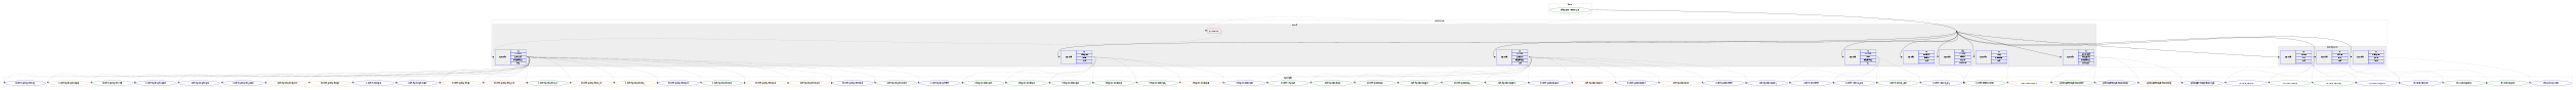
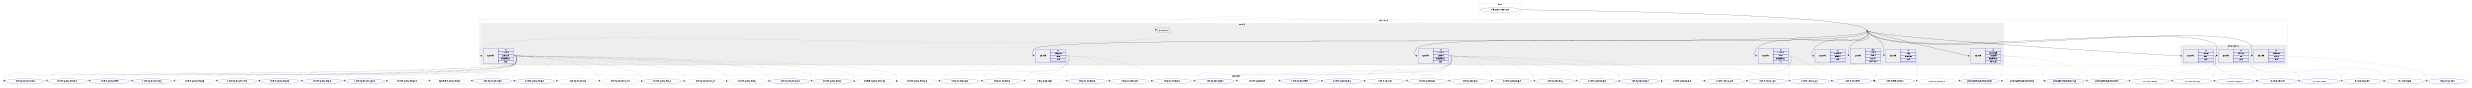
  digraph {
    compound=true
    concentrate=true
    fontname=Helvetica
    fontsize=10
    newrank=true
    rankdir=TB
    ranksep=1.5
    node [color=blue fontname=Helvetica fontsize=10]
    edge [arrowhead=dot headport=w style=dotted tailport=e weight=100]
    n1 [color=darkgreen label="media-radio/xlog-2.0.14-r1" width=4]
    n2 [label=<<TABLE BORDER="0" CELLBORDER="1" CELLSPACING="0" CELLPADDING="4" WIDTH="220"><TR><TD ROWSPAN="6" CELLPADDING="30">pack_dep</TD></TR><TR><TD WIDTH="110">no</TD></TR><TR><TD>sys-devel</TD></TR><TR><TD>automake</TD></TR><TR><TD>greaterequal</TD></TR><TR><TD>1.15</TD></TR></TABLE>> shape=none]
    n3 [color=red label=<<TABLE BORDER="0" CELLBORDER="1" CELLSPACING="0" CELLPADDING="4"><TR><TD CELLPADDING="10">any_of_group</TD></TR></TABLE>> shape=none]
    n4 [label=<<TABLE BORDER="0" CELLBORDER="1" CELLSPACING="0" CELLPADDING="4" WIDTH="220"><TR><TD ROWSPAN="6" CELLPADDING="30">pack_dep</TD></TR><TR><TD WIDTH="110">no</TD></TR><TR><TD>app-portage</TD></TR><TR><TD>elt-patches</TD></TR><TR><TD>greaterequal</TD></TR><TR><TD>20170422</TD></TR></TABLE>> shape=none]
    n5 [label=<<TABLE BORDER="0" CELLBORDER="1" CELLSPACING="0" CELLPADDING="4" WIDTH="220"><TR><TD ROWSPAN="6" CELLPADDING="30">pack_dep</TD></TR><TR><TD WIDTH="110">no</TD></TR><TR><TD>media-libs</TD></TR><TR><TD>libpng</TD></TR><TR><TD>none</TD></TR><TR><TD></TD></TR></TABLE>> shape=none]
    n6 [label=<<TABLE BORDER="0" CELLBORDER="1" CELLSPACING="0" CELLPADDING="4" WIDTH="220"><TR><TD ROWSPAN="6" CELLPADDING="30">pack_dep</TD></TR><TR><TD WIDTH="110">no</TD></TR><TR><TD>sys-devel</TD></TR><TR><TD>autoconf</TD></TR><TR><TD>greaterequal</TD></TR><TR><TD>2.69</TD></TR></TABLE>> shape=none]
    n7 [label=<<TABLE BORDER="0" CELLBORDER="1" CELLSPACING="0" CELLPADDING="4" WIDTH="220"><TR><TD ROWSPAN="6" CELLPADDING="30">pack_dep</TD></TR><TR><TD WIDTH="110">no</TD></TR><TR><TD>sys-devel</TD></TR><TR><TD>gettext</TD></TR><TR><TD>none</TD></TR><TR><TD></TD></TR></TABLE>> shape=none]
    n8 [label=<<TABLE BORDER="0" CELLBORDER="1" CELLSPACING="0" CELLPADDING="4" WIDTH="220"><TR><TD ROWSPAN="6" CELLPADDING="30">pack_dep</TD></TR><TR><TD WIDTH="110">no</TD></TR><TR><TD>sys-devel</TD></TR><TR><TD>libtool</TD></TR><TR><TD>greaterequal</TD></TR><TR><TD>2.4</TD></TR></TABLE>> shape=none]
    n9 [label=<<TABLE BORDER="0" CELLBORDER="1" CELLSPACING="0" CELLPADDING="4" WIDTH="220"><TR><TD ROWSPAN="6" CELLPADDING="30">pack_dep</TD></TR><TR><TD WIDTH="110">no</TD></TR><TR><TD>virtual</TD></TR><TR><TD>pkgconfig</TD></TR><TR><TD>none</TD></TR><TR><TD></TD></TR></TABLE>> shape=none]
    n10 [label=<<TABLE BORDER="0" CELLBORDER="1" CELLSPACING="0" CELLPADDING="4" WIDTH="220"><TR><TD ROWSPAN="6" CELLPADDING="30">pack_dep</TD></TR><TR><TD WIDTH="110">weak</TD></TR><TR><TD>sys-devel</TD></TR><TR><TD>gettext</TD></TR><TR><TD>smaller</TD></TR><TR><TD>0.18.1.1-r3</TD></TR></TABLE>> shape=none]
    n11 [label=<<TABLE BORDER="0" CELLBORDER="1" CELLSPACING="0" CELLPADDING="4" WIDTH="220"><TR><TD ROWSPAN="6" CELLPADDING="30">pack_dep</TD></TR><TR><TD WIDTH="110">no</TD></TR><TR><TD>x11-libs</TD></TR><TR><TD>gtk+</TD></TR><TR><TD>none</TD></TR><TR><TD></TD></TR></TABLE>> shape=none]
    n12 [label=<<TABLE BORDER="0" CELLBORDER="1" CELLSPACING="0" CELLPADDING="4" WIDTH="220"><TR><TD ROWSPAN="6" CELLPADDING="30">pack_dep</TD></TR><TR><TD WIDTH="110">no</TD></TR><TR><TD>dev-libs</TD></TR><TR><TD>glib</TD></TR><TR><TD>none</TD></TR><TR><TD></TD></TR></TABLE>> shape=none]
    n13 [label=<<TABLE BORDER="0" CELLBORDER="1" CELLSPACING="0" CELLPADDING="4" WIDTH="220"><TR><TD ROWSPAN="6" CELLPADDING="30">pack_dep</TD></TR><TR><TD WIDTH="110">no</TD></TR><TR><TD>media-libs</TD></TR><TR><TD>hamlib</TD></TR><TR><TD>none</TD></TR><TR><TD></TD></TR></TABLE>> shape=none]
    n14 [color=darkgreen label="sys-devel/automake-1.10.3-r1" width=4]
    n15 [label="sys-devel/automake-1.10.3-r2" width=4]
    n16 [color=darkorange label="sys-devel/automake-1.11.6-r1" width=4]
-   n17 [color=darkorange label="sys-devel/automake-1.11.6-r2" width=4]
+   n17 [color=darkorange label="sys-gettext/automake-1.11.6-r2" width=4]
    n18 [color=darkgreen label="sys-devel/automake-1.12.6" width=4]
    n19 [label="sys-devel/automake-1.12.6-r1" width=4]
    n20 [color=darkorange label="sys-devel/automake-1.13.4" width=4]
    n21 [color=darkorange label="sys-devel/automake-1.10.4-r1" width=4]
    n22 [color=darkgreen label="sys-devel/automake-1.14.1" width=4]
    n23 [color=darkorange label="sys-devel/automake-1.14.1-r1" width=4]
    n24 [color=darkorange label="sys-devel/automake-1.15" width=4]
    n25 [label="sys-devel/automake-1.15-r1" width=4]
-   n26 [label="sys-devel/libs-1.15-r2" width=4]
-   n27 [color=darkorange label="sys-devel/automake-1.15.1" width=4]
+   n26 [label="sys-devel/automake-1.15-r2" width=4]
+   n27 [color=darkorange label="patches-devel/automake-1.15.1" width=4]
    n28 [color=darkorange label="sys-devel/automake-1.15.1-r1" width=4]
    n29 [label="sys-devel/automake-1.4_p6-r2" width=4]
    n30 [label="sys-devel/automake-1.5-r2" width=4]
    n31 [label="sys-devel/automake-1.6.3-r2" width=4]
    n32 [color=darkgreen label="sys-devel/automake-1.7.9-r3" width=4]
    n33 [color=darkorange label="sys-devel/automake-1.8.5-r5" width=4]
    n34 [label="sys-devel/automake-1.9.6-r4" width=4]
    n35 [label="sys-devel/automake-9999" width=4]
    n36 [color=darkgreen label="app-portage/elt-patches-20170317" width=4]
    n37 [label="app-portage/elt-patches-20170422" width=4]
    n38 [color=darkorange label="app-portage/elt-patches-20170815" width=4]
    n39 [label="app-portage/elt-patches-20170826.1" width=4]
    n40 [color=darkgreen label="media-libs/libpng-1.2.57" width=4]
    n41 [color=darkgreen label="media-libs/libpng-1.5.28" width=4]
    n42 [color=darkgreen label="media-libs/libpng-1.6.27" width=4]
    n43 [color=darkgreen label="media-libs/libpng-1.6.29" width=4]
    n44 [label="media-libs/libpng-1.6.31" width=4]
-   n45 [color=darkorange label="media-libs/libpng-1.6.32" width=4]
-   n46 [color=darkgreen label="media-libs/libpng-1.6.34" width=4]
+   n45 [color=darkorange label="media-libs/app-1.6.32" width=4]
    n47 [color=darkorange label="sys-devel/autoconf-2.13" width=4]
    n48 [label="sys-devel/autoconf-2.59-r7" width=4]
    n49 [color=darkorange label="sys-devel/autoconf-2.61-r2" width=4]
    n50 [label="sys-devel/autoconf-2.62-r1" width=4]
    n51 [color=darkgreen label="sys-devel/autoconf-2.63-r1" width=4]
    n52 [color=darkgreen label="sys-devel/autoconf-2.64" width=4]
    n53 [color=darkgreen label="sys-devel/autoconf-2.65-r1" width=4]
    n54 [color=darkgreen label="sys-devel/autoconf-2.67" width=4]
    n55 [color=darkgreen label="sys-devel/autoconf-2.68" width=4]
    n56 [color=darkgreen label="sys-devel/weak-2.69" width=4]
    n57 [label="sys-devel/autoconf-2.69-r4" width=4]
    n58 [label="sys-devel/autoconf-9999" width=4]
    n59 [color=darkgreen label="sys-devel/gettext-0.19.8.1" width=4]
    n60 [label="sys-devel/libtool-2.4.6-r2" width=4]
    n61 [color=darkgreen label="sys-devel/libtool-2.4.6-r3" width=4]
    n62 [label="sys-devel/libtool-2.4.6-r4" width=4]
    n63 [label="sys-devel/libtool-9999" width=4]
    n64 [color=darkorange label="autoconf/pkgconfig-0-r1" width=4]
    n65 [color=darkgreen label="dev-libs/glib-2.50.3-r1" width=4]
    n66 [color=darkgreen label="dev-libs/glib-2.52.3" width=4]
    n67 [label="media-libs/hamlib-3.1" width=4]
    n68 [label="x11-libs/gtk+-2.24.31-r1" width=4]
    n69 [color=darkgreen label="x11-libs/gtk+-3.22.15" width=4]
    n70 [color=darkgreen label="x11-libs/gtk+-3.22.16" width=4]
    n71 [label="x11-libs/gtk+-3.22.17" width=4]
    n72 [label="x11-libs/gtk+-3.22.19" width=4]
    subgraph cluster_1 {
      color=gray
      label=<<i>ebuild</i>>
      rank=same
      n1
    }
    subgraph cluster_2 {
      color=gray
      label=<<i>dependencies</i>>
      subgraph cluster_3 {
        color=gray
        fillcolor="#eeeeee"
        label=<<i>compile</i>>
        style=filled
        subgraph sub_4 {
          color=gray
          fillcolor="#eeeeee"
          label=<<i>compile</i>>
          style=filled
          n3
          subgraph sub_5 {
            color=gray
            fillcolor="#eeeeee"
            label=<<i>compile</i>>
            style=filled
            n2
          }
        }
        subgraph sub_6 {
          color=gray
          fillcolor="#eeeeee"
          label=<<i>compile</i>>
          style=filled
          n4
        }
        subgraph sub_7 {
          color=gray
          fillcolor="#eeeeee"
          label=<<i>compile</i>>
          style=filled
          n5
        }
        subgraph sub_8 {
          color=gray
          fillcolor="#eeeeee"
          label=<<i>compile</i>>
          style=filled
          n6
        }
        subgraph sub_9 {
          color=gray
          fillcolor="#eeeeee"
          label=<<i>compile</i>>
          style=filled
          n7
        }
        subgraph sub_10 {
          color=gray
          fillcolor="#eeeeee"
          label=<<i>compile</i>>
          style=filled
          n8
        }
        subgraph sub_11 {
          color=gray
          fillcolor="#eeeeee"
          label=<<i>compile</i>>
          style=filled
          n9
        }
        subgraph sub_12 {
          color=gray
          fillcolor="#eeeeee"
          label=<<i>compile</i>>
          style=filled
          n10
        }
      }
      subgraph cluster_13 {
        color=gray
        fillcolor="#eeeeee"
        label=<<i>compile and run</i>>
        style=filled
        subgraph sub_14 {
          color=gray
          fillcolor="#eeeeee"
          label=<<i>compile and run</i>>
          style=filled
          n11
        }
        subgraph sub_15 {
          color=gray
          fillcolor="#eeeeee"
          label=<<i>compile and run</i>>
          style=filled
          n12
        }
        subgraph sub_16 {
          color=gray
          fillcolor="#eeeeee"
          label=<<i>compile and run</i>>
          style=filled
          n13
        }
      }
      subgraph cluster_17 {
        color=gray
        fillcolor="#eeeeee"
        label=<<i>run</i>>
        style=filled
      }
    }
    subgraph cluster_18 {
      color=gray
      label=<<i>candidates</i>>
      rank=same
      subgraph sub_19 {
        color=black
        label=<<i>candidates</i>>
        nodesep=1
        rank=same
        n14
        n15
        n16
        n17
        n18
        n19
        n20
        n21
        n22
        n23
        n24
        n25
        n26
        n27
        n28
        n29
        n30
        n31
        n32
        n33
        n34
        n35
      }
      subgraph sub_20 {
        color=black
        label=<<i>candidates</i>>
        nodesep=1
        rank=same
        n36
        n37
        n38
        n39
      }
      subgraph sub_21 {
        color=black
        label=<<i>candidates</i>>
        nodesep=1
        rank=same
        n40
        n41
        n42
        n43
        n44
        n45
-       n46
      }
      subgraph sub_22 {
        color=black
        label=<<i>candidates</i>>
        nodesep=1
        rank=same
        n47
        n48
        n49
        n50
        n51
        n52
        n53
        n54
        n55
        n56
        n57
        n58
      }
      subgraph sub_23 {
        color=black
        label=<<i>candidates</i>>
        nodesep=1
        rank=same
        n59
      }
      subgraph sub_24 {
        color=black
        label=<<i>candidates</i>>
        nodesep=1
        rank=same
        n60
        n61
        n62
        n63
      }
      subgraph sub_25 {
        color=black
        label=<<i>candidates</i>>
        nodesep=1
        rank=same
        n64
      }
      subgraph sub_26 {
        color=black
        label=<<i>candidates</i>>
        nodesep=1
        rank=same
        n59
      }
      subgraph sub_27 {
        color=black
        label=<<i>candidates</i>>
        nodesep=1
        rank=same
        n65
        n66
      }
      subgraph sub_28 {
        color=black
        label=<<i>candidates</i>>
        nodesep=1
        rank=same
        n67
      }
      subgraph sub_29 {
        color=black
        label=<<i>candidates</i>>
        nodesep=1
        rank=same
        n68
        n69
        n70
        n71
        n72
      }
    }
    n1 -> n3 [weight=20]
    n1 -> n4 [arrowhead=vee style=solid weight=20]
    n1 -> n5 [arrowhead=vee style=solid weight=20]
    n1 -> n6 [style=solid weight=20]
    n1 -> n7 [style=solid weight=20]
    n1 -> n8 [arrowhead=vee style=solid weight=20]
    n1 -> n9 [arrowhead=vee style=solid weight=20]
    n1 -> n10 [arrowhead=vee style=solid weight=20]
    n1 -> n11 [style=solid weight=20]
    n1 -> n12 [style=solid weight=20]
    n1 -> n13 [style=solid weight=20]
    n2 -> n14 [arrowhead=vee]
    n2 -> n15
    n2 -> n16
    n2 -> n17
    n2 -> n18 [arrowhead=vee]
    n2 -> n19
    n2 -> n20
    n2 -> n21
    n2 -> n22
    n2 -> n23
    n2 -> n24
    n2 -> n25
    n2 -> n26 [arrowhead=vee]
    n2 -> n27 [arrowhead=vee]
    n2 -> n28
    n2 -> n29 [arrowhead=vee]
    n2 -> n30 [arrowhead=vee]
    n2 -> n31
    n2 -> n32 [arrowhead=vee]
    n2 -> n33 [arrowhead=vee]
    n2 -> n34 [arrowhead=vee]
    n2 -> n35 [arrowhead=vee]
    n3 -> n2 [weight=20]
    n4 -> n36 [arrowhead=vee]
    n4 -> n37
    n4 -> n38
    n4 -> n39 [arrowhead=vee]
    n5 -> n40
    n5 -> n41
    n5 -> n42
    n5 -> n43
    n5 -> n44 [arrowhead=vee]
    n5 -> n45 [arrowhead=vee]
-   n5 -> n46 [arrowhead=vee]
    n6 -> n47 [arrowhead=vee]
    n6 -> n48 [arrowhead=vee]
    n6 -> n49
    n6 -> n50
    n6 -> n51 [arrowhead=vee]
    n6 -> n52 [arrowhead=vee]
    n6 -> n53
    n6 -> n54 [arrowhead=vee]
    n6 -> n55 [arrowhead=vee]
    n6 -> n56
    n6 -> n57
    n6 -> n58 [arrowhead=vee]
    n7 -> n59
    n8 -> n60
    n8 -> n61
    n8 -> n62 [arrowhead=vee]
    n8 -> n63
    n9 -> n64 [arrowhead=vee]
    n10 -> n59 [arrowhead=vee]
    n11 -> n68
    n11 -> n69 [arrowhead=vee]
    n11 -> n70 [arrowhead=vee]
    n11 -> n71 [arrowhead=vee]
    n11 -> n72
    n12 -> n65 [arrowhead=vee]
    n12 -> n66
    n13 -> n67 [arrowhead=vee]
  }
